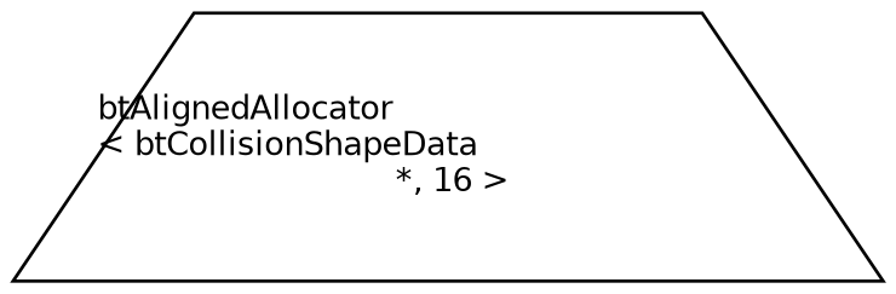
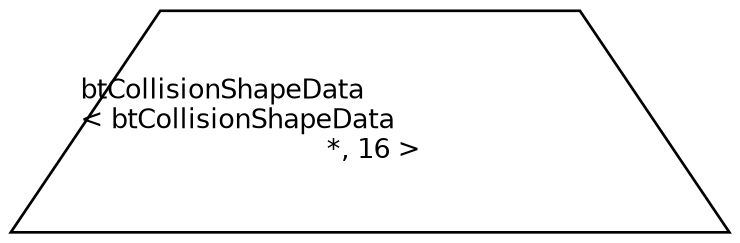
  digraph {
    rankdir=LR
-   n1 [color=black fillcolor=white fontname=Helvetica fontsize=10 height=0.2 label="btAlignedAllocator\l\< btCollisionShapeData\l *, 16 \>" shape=trapezium style=filled width=0.4]
+   n1 [color=black fillcolor=white fontname=Helvetica fontsize=10 height=0.2 label="btCollisionShapeData\l\< btCollisionShapeData\l *, 16 \>" shape=trapezium style=filled width=0.4]
  }
